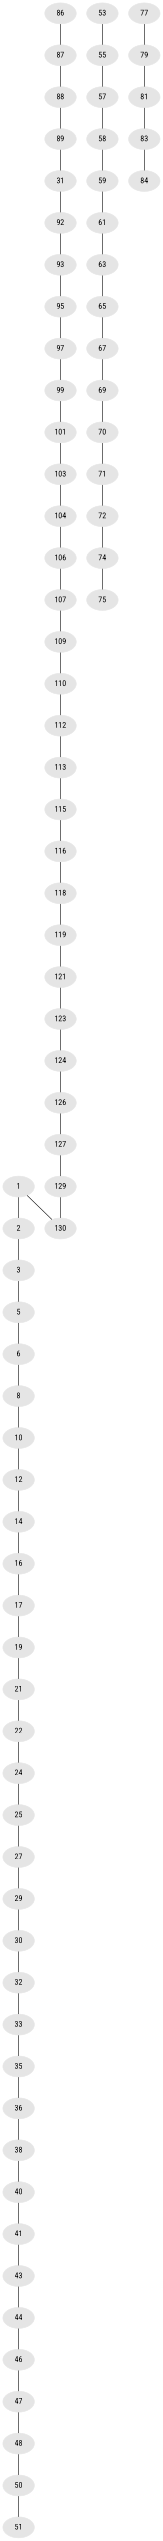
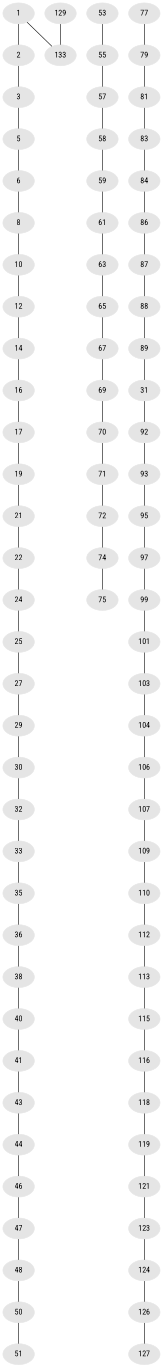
  graph {
    fontname="Roboto Condensed"
    node [color=gray90 fontname="Roboto Condensed" style=filled]
    edge [fontname="Roboto Condensed"]
    1 [super="+132"]
    2
-   130 [super="+131"]
+   130 [super="+131" label=133]
    3 [super="+4"]
    5
    6 [super="+7"]
    8 [super="+9"]
    10 [super="+11"]
    12 [super="+13"]
    14 [super="+15"]
    16
    17 [super="+18"]
    19 [super="+20"]
    21
    22 [super="+23"]
    24
    25 [super="+26"]
    27 [super="+28"]
    29
    30 [super="+31"]
    32
    33 [super="+34"]
    35
    36 [super="+37"]
    38 [super="+39"]
    40
    41 [super="+42"]
    43
    44 [super="+45"]
    46
    47
    48 [super="+49"]
    50
    51 [super="+52"]
    53 [super="+54"]
    55 [super="+56"]
    57
    58
    59 [super="+60"]
    61 [super="+62"]
    63 [super="+64"]
    65 [super="+66"]
    67 [super="+68"]
    69
    70
    71
    72 [super="+73"]
    74
    75 [super="+76"]
    77 [super="+78"]
    79 [super="+80"]
    81 [super="+82"]
    83
    84 [super="+85"]
    86
    87
    88
    89 [super="+90"]
    n59 [label=31]
    92
    93 [super="+94"]
    95 [super="+96"]
    97 [super="+98"]
    99 [super="+100"]
    101 [super="+102"]
    103
    104 [super="+105"]
    106
    107 [super="+108"]
    109
    110 [super="+111"]
    112
    113 [super="+114"]
    115
    116 [super="+117"]
    118
    119 [super="+120"]
    121 [super="+122"]
    123
    124 [super="+125"]
    126
    127 [super="+128"]
    129
    1 -- 2
    1 -- 130
    2 -- 3
    3 -- 5
    5 -- 6
    6 -- 8
    8 -- 10
    10 -- 12
    12 -- 14
    14 -- 16
    16 -- 17
    17 -- 19
    19 -- 21
    21 -- 22
    22 -- 24
    24 -- 25
    25 -- 27
    27 -- 29
    29 -- 30
    30 -- 32
    32 -- 33
    33 -- 35
    35 -- 36
    36 -- 38
    38 -- 40
    40 -- 41
    41 -- 43
    43 -- 44
    44 -- 46
    46 -- 47
    47 -- 48
    48 -- 50
    50 -- 51
    53 -- 55
    55 -- 57
    57 -- 58
    58 -- 59
    59 -- 61
    61 -- 63
    63 -- 65
    65 -- 67
    67 -- 69
    69 -- 70
    70 -- 71
    71 -- 72
    72 -- 74
    74 -- 75
    77 -- 79
    79 -- 81
    81 -- 83
    83 -- 84
+   84 -- 86
    86 -- 87
    87 -- 88
    88 -- 89
    89 -- n59
    n59 -- 92
    92 -- 93
    93 -- 95
    95 -- 97
    97 -- 99
    99 -- 101
    101 -- 103
    103 -- 104
    104 -- 106
    106 -- 107
    107 -- 109
    109 -- 110
    110 -- 112
    112 -- 113
    113 -- 115
    115 -- 116
    116 -- 118
    118 -- 119
    119 -- 121
    121 -- 123
    123 -- 124
    124 -- 126
    126 -- 127
-   127 -- 129
    129 -- 130
  }
